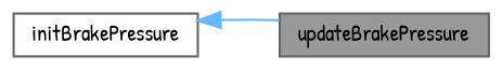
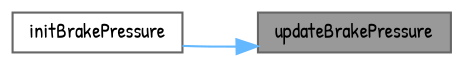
  digraph {
    rankdir=RL
    fontname="Patrick Hand"
    node [fontname="Patrick Hand" fontsize=10 shape=box style=filled]
    n1 [color=gray40 fillcolor=grey60 fontcolor=black height=0.2 label=updateBrakePressure width=0.4]
    n2 [color=grey40 fillcolor=white height=0.2 label=initBrakePressure width=0.4]
-   n2 -> n1 [color=steelblue1 dir=back fontname="Patrick Hand" fontsize=10 labelfontname=Helvetica labelfontsize=10 style=solid]
+   n1 -> n2 [color=steelblue1 dir=back fontname="Patrick Hand" fontsize=10 labelfontname=Helvetica labelfontsize=10 style=solid]
  }
